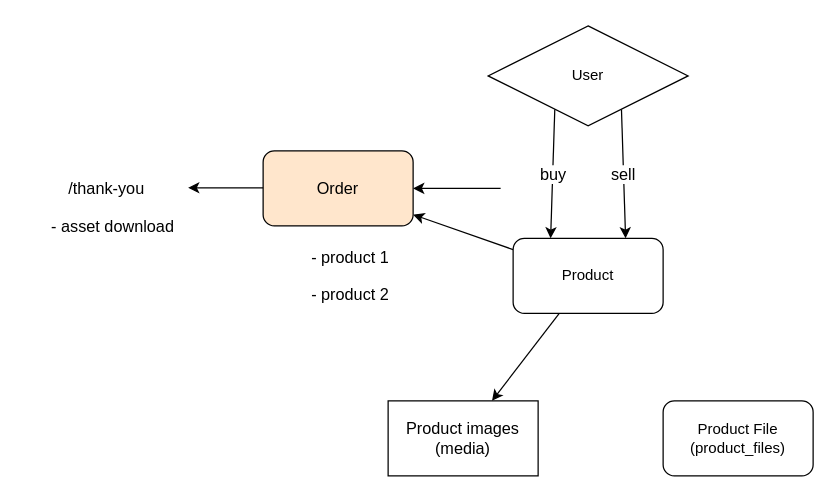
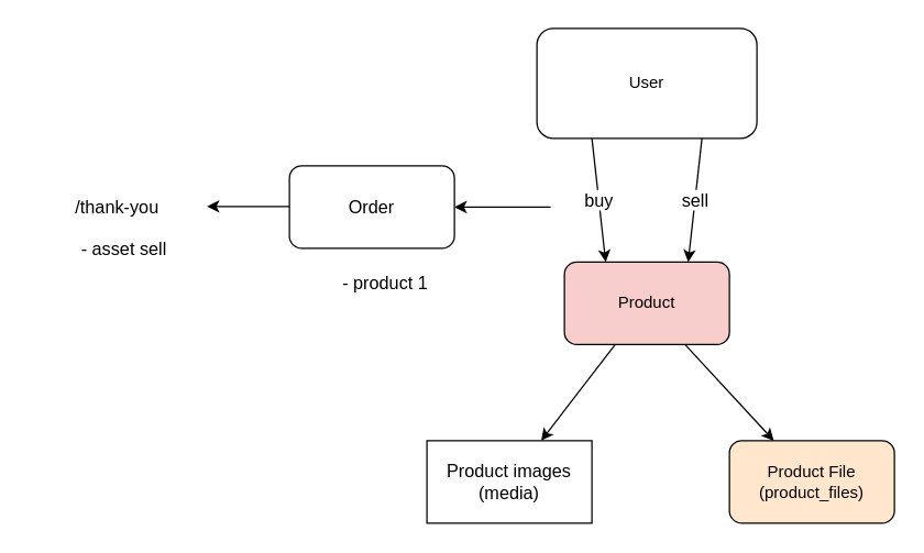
  <mxCell id="0" />
  <mxCell id="1" parent="0" />
  <mxCell id="2" value="buy" style="edgeStyle=none;html=1;exitX=0.25;exitY=1;exitDx=0;exitDy=0;entryX=0.25;entryY=0;entryDx=0;entryDy=0;fontSize=13;" parent="1" source="4" target="7" edge="1"><mxGeometry relative="1" as="geometry" /></mxCell>
  <mxCell id="3" value="sell" style="edgeStyle=none;html=1;exitX=0.75;exitY=1;exitDx=0;exitDy=0;entryX=0.75;entryY=0;entryDx=0;entryDy=0;fontSize=13;" parent="1" source="4" target="7" edge="1"><mxGeometry relative="1" as="geometry" /></mxCell>
- <mxCell id="4" value="User" style="rhombus;whiteSpace=wrap;html=1;" parent="1" vertex="1"><mxGeometry x="390" y="20" width="160" height="80" as="geometry" /></mxCell>
- <mxCell id="5" value="" style="edgeStyle=none;html=1;fontSize=13;" parent="1" source="7" target="11" edge="1"><mxGeometry relative="1" as="geometry" /></mxCell>
+ <mxCell id="4" value="User" style="rounded=1;whiteSpace=wrap;html=1;" parent="1" vertex="1"><mxGeometry x="390" y="20" width="160" height="80" as="geometry" /></mxCell>
+ <mxCell id="5" value="" style="edgeStyle=none;html=1;fontSize=13;" parent="1" source="7" target="8" edge="1"><mxGeometry relative="1" as="geometry" /></mxCell>
  <mxCell id="6" style="edgeStyle=none;html=1;fontSize=13;" parent="1" source="7" target="9" edge="1"><mxGeometry relative="1" as="geometry" /></mxCell>
- <mxCell id="7" value="Product" style="whiteSpace=wrap;html=1;rounded=1;" parent="1" vertex="1"><mxGeometry x="410" y="190" width="120" height="60" as="geometry" /></mxCell>
- <mxCell id="8" value="Product File&lt;br&gt;(product_files)" style="whiteSpace=wrap;html=1;rounded=1;" parent="1" vertex="1"><mxGeometry x="530" y="320" width="120" height="60" as="geometry" /></mxCell>
+ <mxCell id="7" value="Product" style="whiteSpace=wrap;html=1;rounded=1;fillColor=#f8cecc;" parent="1" vertex="1"><mxGeometry x="410" y="190" width="120" height="60" as="geometry" /></mxCell>
+ <mxCell id="8" value="Product File&lt;br&gt;(product_files)" style="whiteSpace=wrap;html=1;rounded=1;fillColor=#ffe6cc;" parent="1" vertex="1"><mxGeometry x="530" y="320" width="120" height="60" as="geometry" /></mxCell>
  <mxCell id="9" value="Product images&lt;br&gt;(media)" style="whiteSpace=wrap;html=1;fontSize=13;rounded=0;" parent="1" vertex="1"><mxGeometry x="310" y="320" width="120" height="60" as="geometry" /></mxCell>
  <mxCell id="10" value="" style="endArrow=classic;html=1;fontSize=13;" parent="1" target="11" edge="1"><mxGeometry width="50" height="50" relative="1" as="geometry"><mxPoint x="400" y="150" as="sourcePoint" /><mxPoint x="320" y="150" as="targetPoint" /></mxGeometry></mxCell>
- <mxCell id="11" value="Order" style="rounded=1;whiteSpace=wrap;html=1;fontSize=13;fillColor=#ffe6cc;" parent="1" vertex="1"><mxGeometry x="210" y="120" width="120" height="60" as="geometry" /></mxCell>
+ <mxCell id="11" value="Order" style="rounded=1;whiteSpace=wrap;html=1;fontSize=13;" parent="1" vertex="1"><mxGeometry x="210" y="120" width="120" height="60" as="geometry" /></mxCell>
  <mxCell id="12" value="- product 1" style="text;html=1;strokeColor=none;fillColor=none;align=center;verticalAlign=middle;whiteSpace=wrap;rounded=0;fontSize=13;" parent="1" vertex="1"><mxGeometry x="240" y="190" width="80" height="30" as="geometry" /></mxCell>
- <mxCell id="13" value="- product 2" style="text;html=1;strokeColor=none;fillColor=none;align=center;verticalAlign=middle;whiteSpace=wrap;rounded=0;fontSize=13;" parent="1" vertex="1"><mxGeometry x="230" y="220" width="100" height="30" as="geometry" /></mxCell>
  <mxCell id="14" value="" style="endArrow=classic;html=1;fontSize=13;" parent="1" edge="1"><mxGeometry width="50" height="50" relative="1" as="geometry"><mxPoint x="210" y="149.5" as="sourcePoint" /><mxPoint x="150" y="149.5" as="targetPoint" /></mxGeometry></mxCell>
  <mxCell id="15" value="/thank-you" style="text;html=1;strokeColor=none;fillColor=none;align=center;verticalAlign=middle;whiteSpace=wrap;rounded=0;fontSize=13;" parent="1" vertex="1"><mxGeometry y="135" width="130" height="30" as="geometry" x="20" /></mxCell>
- <mxCell id="16" value="- asset download" style="text;html=1;strokeColor=none;fillColor=none;align=center;verticalAlign=middle;whiteSpace=wrap;rounded=0;fontSize=13;" parent="1" vertex="1"><mxGeometry x="30" y="165" width="120" height="30" as="geometry" /></mxCell>
+ <mxCell id="16" value="- asset sell" style="text;html=1;strokeColor=none;fillColor=none;align=center;verticalAlign=middle;whiteSpace=wrap;rounded=0;fontSize=13;" parent="1" vertex="1"><mxGeometry x="30" y="165" width="120" height="30" as="geometry" /></mxCell>
